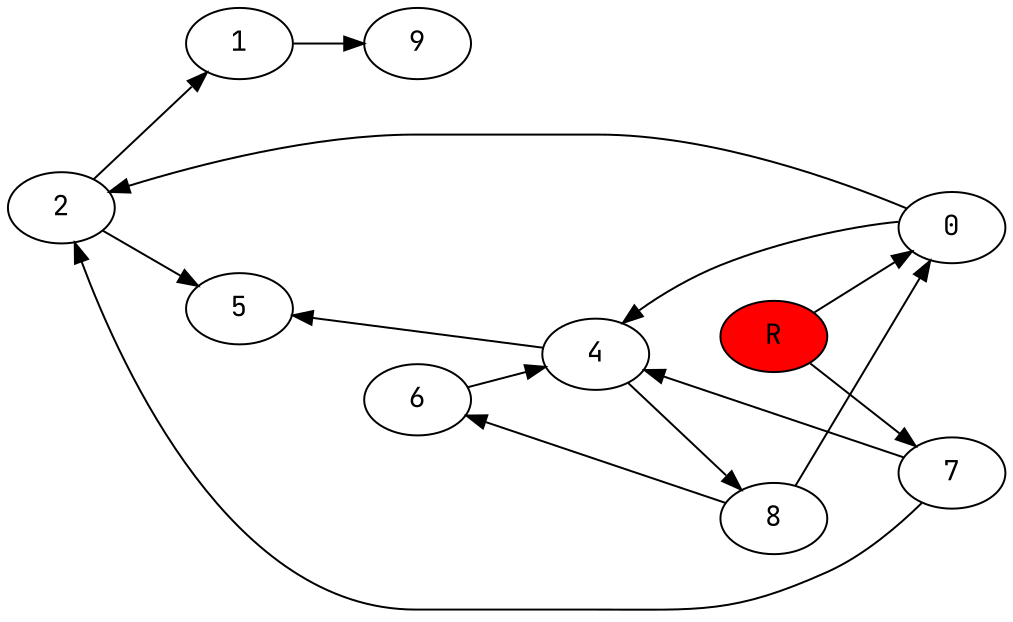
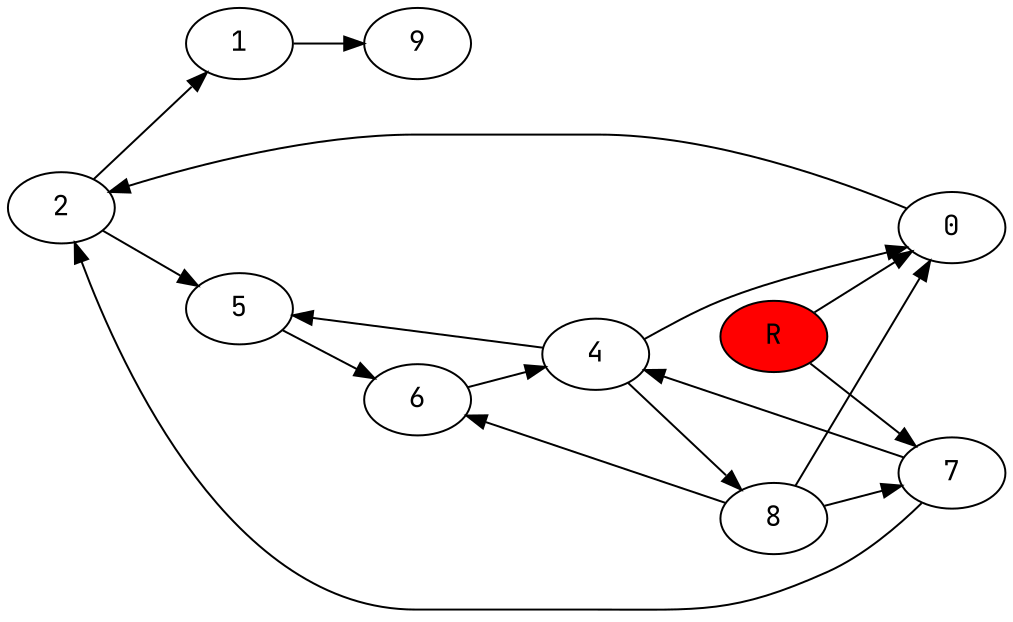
  digraph {
    fontname="JetBrains Mono"
    rankdir=LR
    node [fontname="JetBrains Mono"]
    edge [fontname="JetBrains Mono"]
    1
    9
    n3 [label=0]
    8
    6
    7
    2
    5
    4
    R [fillcolor="#ff0000" style=filled]
    1 -> 9
    n3 -> 2
-   n3 -> 4
+   4 -> n3
    8 -> n3
    8 -> 6
+   8 -> 7
    6 -> 4
    7 -> 2
    7 -> 4
    2 -> 1
    2 -> 5
+   5 -> 6
    4 -> 8
    4 -> 5
    R -> n3
    R -> 7
  }
